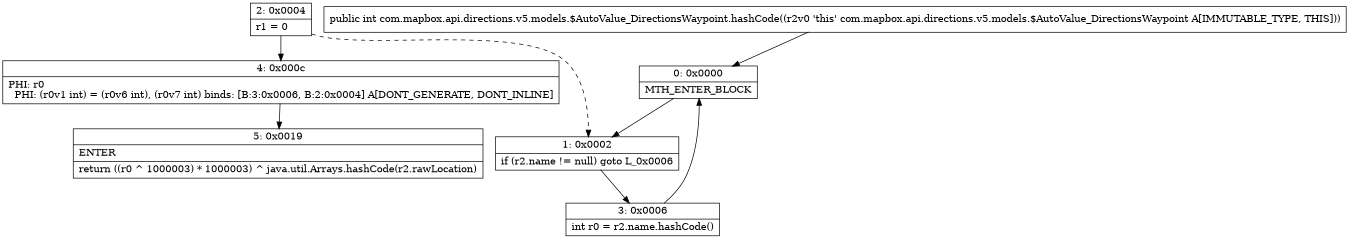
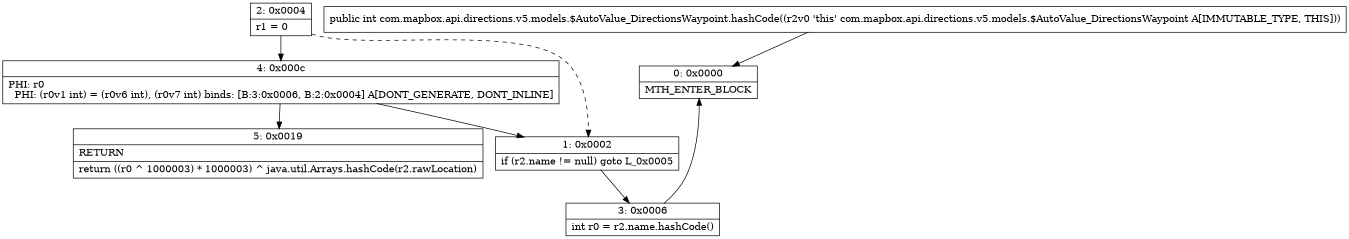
  digraph {
    node [shape=record]
    n1 [label="{0\:\ 0x0000|MTH_ENTER_BLOCK\l}"]
-   n2 [label="{1\:\ 0x0002|if (r2.name != null) goto L_0x0006\l}"]
+   n2 [label="{1\:\ 0x0002|if (r2.name != null) goto L_0x0005\l}"]
    n3 [label="{3\:\ 0x0006|int r0 = r2.name.hashCode()\l}"]
    n4 [label="{2\:\ 0x0004|r1 = 0\l}"]
    n5 [label="{4\:\ 0x000c|PHI: r0 \l  PHI: (r0v1 int) = (r0v6 int), (r0v7 int) binds: [B:3:0x0006, B:2:0x0004] A[DONT_GENERATE, DONT_INLINE]\l}"]
-   n6 [label="{5\:\ 0x0019|ENTER\l|return ((r0 ^ 1000003) * 1000003) ^ java.util.Arrays.hashCode(r2.rawLocation)\l}"]
+   n6 [label="{5\:\ 0x0019|RETURN\l|return ((r0 ^ 1000003) * 1000003) ^ java.util.Arrays.hashCode(r2.rawLocation)\l}"]
    n7 [label="{public int com.mapbox.api.directions.v5.models.$AutoValue_DirectionsWaypoint.hashCode((r2v0 'this' com.mapbox.api.directions.v5.models.$AutoValue_DirectionsWaypoint A[IMMUTABLE_TYPE, THIS])) }"]
-   n1 -> n2
+   n5 -> n2
    n2 -> n3
    n3 -> n1
    n4 -> n2 [style=dashed]
    n4 -> n5
    n5 -> n6
    n7 -> n1
  }
